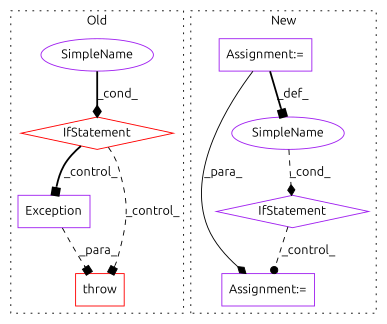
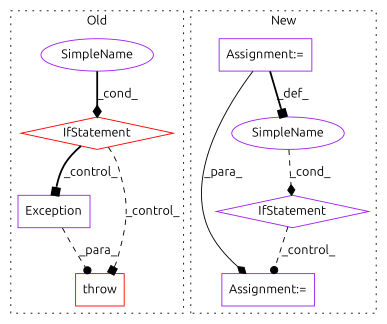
  digraph {
    fontname=Ubuntu
    node [a=42 color=purple fontname=Ubuntu shape=box]
    edge [arrowhead=diamond fontname=Ubuntu style=dashed]
    n1 [a=32 l="10,1" label=Exception s="2395,2430"]
    n2 [a=53 color=red l=6 label=throw s=2389]
    n3 [label=SimpleName shape=ellipse]
    n4 [a=25 color=red l="4,2" label=IfStatement s="1875,1909" shape=diamond]
    n5 [a=25 l="4,2" label=IfStatement s="2674,2687" shape=diamond]
    n6 [a=7 l=1 label="Assignment:=" s=2641]
    n7 [a=7 l=1 label="Assignment:=" s=2698]
    n8 [label=SimpleName shape=ellipse]
    subgraph cluster_1 {
      label=Old
      style=dotted
      n1
      n2
      n3
      n4
    }
    subgraph cluster_2 {
      label=New
      style=dotted
      n5
      n6
      n7
      n8
    }
-   n1 -> n2 [arrowhead=box label=_para_]
+   n1 -> n2 [arrowhead=dot label=_para_]
    n3 -> n4 [label=_cond_ style=bold]
    n4 -> n1 [arrowhead=box label=_control_ style=bold]
    n4 -> n2 [arrowhead=box label=_control_]
    n5 -> n7 [arrowhead=dot label=_control_]
    n6 -> n7 [label=_para_ style=solid]
    n6 -> n8 [arrowhead=box label=_def_ style=bold]
    n8 -> n5 [label=_cond_]
  }
